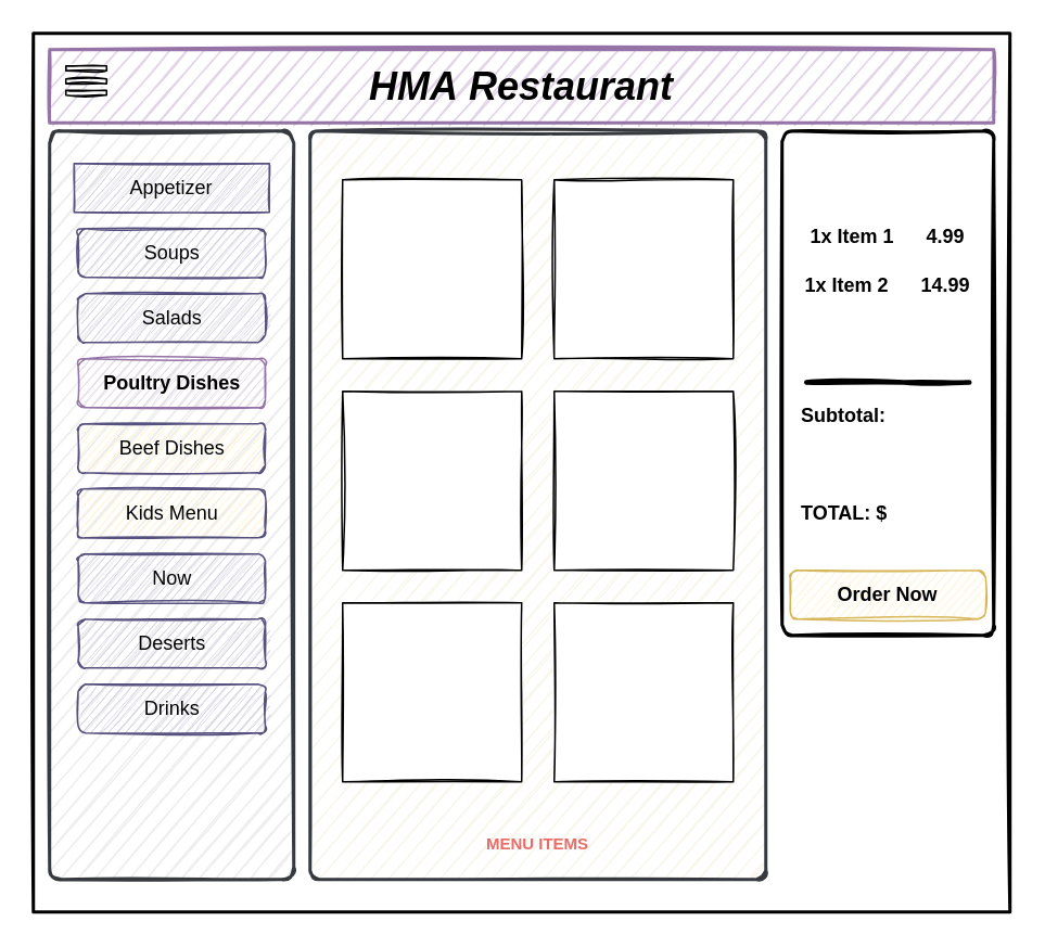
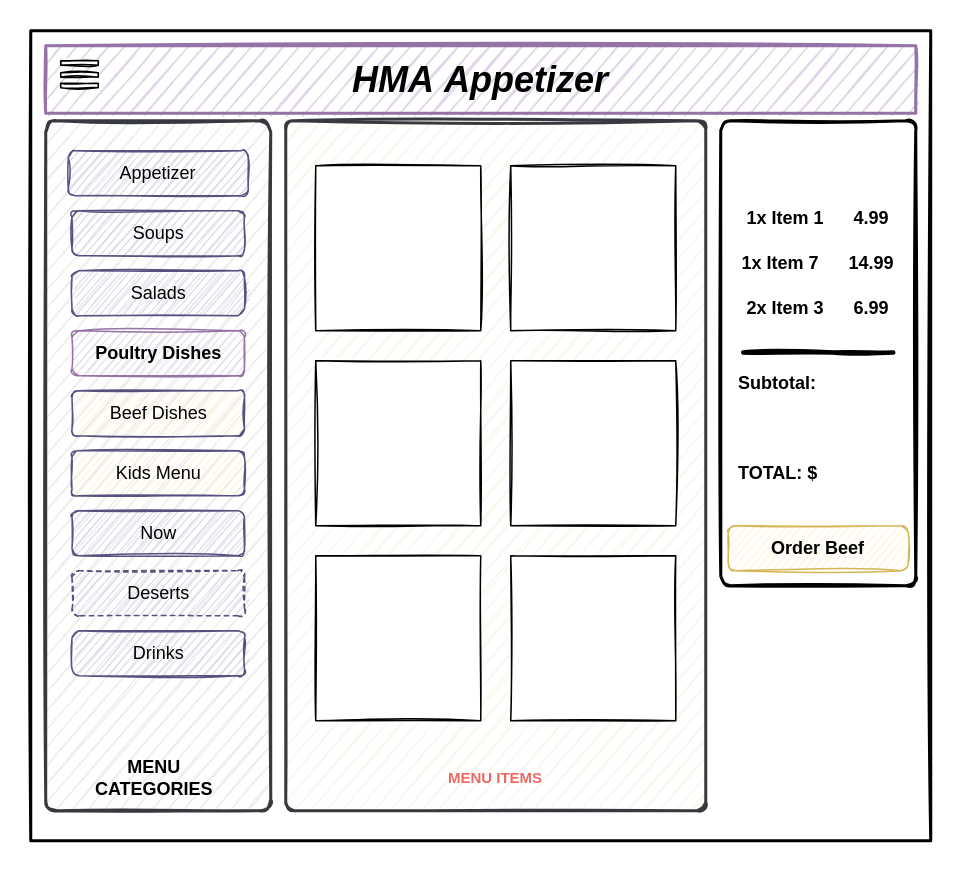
  <mxCell id="0" />
  <mxCell id="1" parent="0" />
  <mxCell id="2" value="" style="whiteSpace=wrap;html=1;strokeWidth=2;sketch=1;" vertex="1" parent="1"><mxGeometry x="20" y="20" width="600" height="540" as="geometry" /></mxCell>
  <mxCell id="3" value="" style="rounded=1;whiteSpace=wrap;html=1;strokeWidth=2;fillColor=#eeeeee;arcSize=5;strokeColor=#36393d;sketch=1;" vertex="1" parent="1"><mxGeometry x="30" y="80" width="150" height="460" as="geometry" /></mxCell>
  <mxCell id="4" value="&lt;b&gt;&lt;br&gt;&lt;br&gt;&lt;br&gt;&lt;br&gt;&lt;br&gt;&lt;br&gt;&lt;br&gt;&lt;br&gt;&lt;br&gt;&lt;br&gt;&lt;br&gt;&lt;br&gt;&lt;br&gt;&lt;br&gt;&lt;br&gt;&lt;br&gt;&lt;br&gt;&lt;br&gt;&lt;br&gt;&lt;br&gt;&lt;br&gt;&lt;br&gt;&lt;br&gt;&lt;br&gt;&lt;br&gt;&lt;br&gt;&lt;br&gt;&lt;br&gt;&lt;/b&gt;" style="rounded=1;whiteSpace=wrap;html=1;strokeWidth=2;strokeColor=#36393d;arcSize=2;fillColor=#f9f7ed;sketch=1;" vertex="1" parent="1"><mxGeometry x="190" y="80" width="280" height="460" as="geometry" /></mxCell>
  <mxCell id="5" value="Beef Dishes" style="rounded=1;whiteSpace=wrap;html=1;fillColor=#fff2cc;strokeColor=#56517e;sketch=1;" vertex="1" parent="1"><mxGeometry x="47.5" y="260" width="115" height="30" as="geometry" /></mxCell>
  <mxCell id="6" value="Soups" style="rounded=1;whiteSpace=wrap;html=1;fillColor=#d0cee2;strokeColor=#56517e;sketch=1;" vertex="1" parent="1"><mxGeometry x="47.5" y="140" width="115" height="30" as="geometry" /></mxCell>
- <mxCell id="7" value="&lt;b&gt;&lt;font style=&quot;font-size: 24px&quot;&gt;&lt;i&gt;HMA&amp;nbsp;&lt;/i&gt;&lt;/font&gt;&lt;/b&gt;&lt;span style=&quot;font-size: 24px&quot;&gt;&lt;b&gt;&lt;i&gt;Restaurant&lt;/i&gt;&lt;/b&gt;&lt;/span&gt;" style="rounded=0;whiteSpace=wrap;html=1;shadow=0;glass=0;strokeColor=#9673a6;strokeWidth=2;fillColor=#e1d5e7;align=center;sketch=1;" vertex="1" parent="1"><mxGeometry x="30" y="30" width="580" height="45" as="geometry" /></mxCell>
- <mxCell id="8" value="Appetizer" style="whiteSpace=wrap;html=1;fillColor=#d0cee2;strokeColor=#56517e;sketch=1;rounded=0;" vertex="1" parent="1"><mxGeometry x="45" y="100" width="120" height="30" as="geometry" /></mxCell>
+ <mxCell id="7" value="&lt;b&gt;&lt;font style=&quot;font-size: 24px&quot;&gt;&lt;i&gt;HMA&amp;nbsp;&lt;/i&gt;&lt;/font&gt;&lt;/b&gt;&lt;span style=&quot;font-size: 24px&quot;&gt;&lt;b&gt;&lt;i&gt;Appetizer&lt;/i&gt;&lt;/b&gt;&lt;/span&gt;" style="rounded=0;whiteSpace=wrap;html=1;shadow=0;glass=0;strokeColor=#9673a6;strokeWidth=2;fillColor=#e1d5e7;align=center;sketch=1;" vertex="1" parent="1"><mxGeometry x="30" y="30" width="580" height="45" as="geometry" /></mxCell>
+ <mxCell id="8" value="Appetizer" style="rounded=1;whiteSpace=wrap;html=1;fillColor=#d0cee2;strokeColor=#56517e;sketch=1;" vertex="1" parent="1"><mxGeometry x="45" y="100" width="120" height="30" as="geometry" /></mxCell>
  <mxCell id="9" value="Kids Menu" style="rounded=1;whiteSpace=wrap;html=1;fillColor=#fff2cc;strokeColor=#56517e;sketch=1;" vertex="1" parent="1"><mxGeometry x="47.5" y="300" width="115" height="30" as="geometry" /></mxCell>
  <mxCell id="10" value="Now" style="rounded=1;whiteSpace=wrap;html=1;fillColor=#d0cee2;strokeColor=#56517e;sketch=1;" vertex="1" parent="1"><mxGeometry x="47.5" y="340" width="115" height="30" as="geometry" /></mxCell>
- <mxCell id="11" value="Deserts" style="rounded=1;whiteSpace=wrap;html=1;fillColor=#d0cee2;strokeColor=#56517e;sketch=1;" vertex="1" parent="1"><mxGeometry x="47.5" y="380" width="115" height="30" as="geometry" /></mxCell>
+ <mxCell id="11" value="Deserts" style="rounded=1;whiteSpace=wrap;html=1;fillColor=#d0cee2;strokeColor=#56517e;sketch=1;dashed=1;" vertex="1" parent="1"><mxGeometry x="47.5" y="380" width="115" height="30" as="geometry" /></mxCell>
  <mxCell id="12" value="Drinks" style="rounded=1;whiteSpace=wrap;html=1;fillColor=#d0cee2;strokeColor=#56517e;sketch=1;" vertex="1" parent="1"><mxGeometry x="47.5" y="420" width="115" height="30" as="geometry" /></mxCell>
  <mxCell id="13" value="Salads" style="rounded=1;whiteSpace=wrap;html=1;fillColor=#d0cee2;strokeColor=#56517e;sketch=1;" vertex="1" parent="1"><mxGeometry x="47.5" y="180" width="115" height="30" as="geometry" /></mxCell>
  <mxCell id="14" value="" style="rounded=0;whiteSpace=wrap;html=1;fontStyle=1;shadow=0;sketch=1;" vertex="1" parent="1"><mxGeometry x="210" y="110" width="110" height="110" as="geometry" /></mxCell>
  <mxCell id="15" value="" style="rounded=0;whiteSpace=wrap;html=1;fontStyle=1;shadow=0;sketch=1;" vertex="1" parent="1"><mxGeometry x="340" y="110" width="110" height="110" as="geometry" /></mxCell>
  <mxCell id="16" value="" style="rounded=0;whiteSpace=wrap;html=1;fontStyle=1;shadow=0;sketch=1;" vertex="1" parent="1"><mxGeometry x="210" y="240" width="110" height="110" as="geometry" /></mxCell>
  <mxCell id="17" value="" style="rounded=0;whiteSpace=wrap;html=1;fontStyle=1;shadow=0;sketch=1;" vertex="1" parent="1"><mxGeometry x="340" y="240" width="110" height="110" as="geometry" /></mxCell>
+ <mxCell id="18" value="MENU&lt;br&gt;CATEGORIES" style="rounded=1;whiteSpace=wrap;html=1;fillColor=none;strokeColor=none;fontStyle=1;sketch=1;" vertex="1" parent="1"><mxGeometry x="45" y="500" width="115" height="35" as="geometry" /></mxCell>
  <mxCell id="19" value="&lt;font color=&quot;#ea6b66&quot; face=&quot;helvetica&quot; size=&quot;1&quot;&gt;&lt;b&gt;MENU ITEMS&lt;/b&gt;&lt;/font&gt;" style="text;whiteSpace=wrap;html=1;fontSize=24;fontColor=#4D4D4D;align=center;sketch=1;" vertex="1" parent="1"><mxGeometry x="270" y="492.5" width="120" height="50" as="geometry" /></mxCell>
  <mxCell id="20" value="" style="group;sketch=1;" vertex="1" connectable="0" parent="1"><mxGeometry x="40" y="40" width="25" height="18" as="geometry" /></mxCell>
  <mxCell id="21" value="" style="rounded=0;whiteSpace=wrap;html=1;shadow=0;glass=0;strokeWidth=1;align=left;container=0;sketch=1;" vertex="1" parent="20"><mxGeometry y="15" width="25" height="3" as="geometry" /></mxCell>
  <mxCell id="22" value="" style="rounded=0;whiteSpace=wrap;html=1;shadow=0;glass=0;strokeWidth=1;align=left;container=0;sketch=1;" vertex="1" parent="20"><mxGeometry width="25" height="3" as="geometry" /></mxCell>
  <mxCell id="23" value="" style="rounded=0;whiteSpace=wrap;html=1;shadow=0;glass=0;strokeWidth=1;align=left;container=0;sketch=1;" vertex="1" parent="20"><mxGeometry y="8" width="25" height="3" as="geometry" /></mxCell>
  <mxCell id="24" value="" style="rounded=1;whiteSpace=wrap;html=1;strokeWidth=2;arcSize=5;sketch=1;" vertex="1" parent="1"><mxGeometry x="480" y="80" width="130" height="310" as="geometry" /></mxCell>
  <mxCell id="25" value="" style="rounded=0;whiteSpace=wrap;html=1;fontStyle=1;shadow=0;sketch=1;" vertex="1" parent="1"><mxGeometry x="340" y="370" width="110" height="110" as="geometry" /></mxCell>
  <mxCell id="26" value="" style="rounded=0;whiteSpace=wrap;html=1;fontStyle=1;shadow=0;sketch=1;" vertex="1" parent="1"><mxGeometry x="210" y="370" width="110" height="110" as="geometry" /></mxCell>
  <mxCell id="27" value="1x Item 1&amp;nbsp; &amp;nbsp; &amp;nbsp; 4.99" style="rounded=0;whiteSpace=wrap;html=1;fontStyle=1;shadow=0;strokeColor=none;sketch=1;" vertex="1" parent="1"><mxGeometry x="490" y="130" width="110" height="30" as="geometry" /></mxCell>
- <mxCell id="28" value="1x Item 2&amp;nbsp; &amp;nbsp; &amp;nbsp; 14.99" style="rounded=0;whiteSpace=wrap;html=1;fontStyle=1;shadow=0;strokeColor=none;sketch=1;" vertex="1" parent="1"><mxGeometry x="490" y="160" width="110" height="30" as="geometry" /></mxCell>
+ <mxCell id="28" value="1x Item 7&amp;nbsp; &amp;nbsp; &amp;nbsp; 14.99" style="rounded=0;whiteSpace=wrap;html=1;fontStyle=1;shadow=0;strokeColor=none;sketch=1;" vertex="1" parent="1"><mxGeometry x="490" y="160" width="110" height="30" as="geometry" /></mxCell>
+ <mxCell id="29" value="2x Item 3&amp;nbsp; &amp;nbsp; &amp;nbsp; 6.99" style="rounded=0;whiteSpace=wrap;html=1;fontStyle=1;shadow=0;strokeColor=none;sketch=1;" vertex="1" parent="1"><mxGeometry x="490" y="190" width="110" height="30" as="geometry" /></mxCell>
  <mxCell id="30" value="" style="endArrow=none;html=1;rounded=0;fontSize=24;fontColor=#4D4D4D;strokeWidth=3;sketch=1;" edge="1" parent="1"><mxGeometry width="50" height="50" relative="1" as="geometry"><mxPoint x="495" y="234.5" as="sourcePoint" /><mxPoint x="595" y="234.5" as="targetPoint" /><Array as="points"><mxPoint x="555" y="234.5" /></Array></mxGeometry></mxCell>
  <mxCell id="31" value="Subtotal:" style="rounded=0;whiteSpace=wrap;html=1;fontStyle=1;shadow=0;strokeColor=none;align=left;sketch=1;" vertex="1" parent="1"><mxGeometry x="490" y="240" width="110" height="30" as="geometry" /></mxCell>
  <mxCell id="32" value="TOTAL: $" style="rounded=0;whiteSpace=wrap;html=1;fontStyle=1;shadow=0;strokeColor=none;align=left;sketch=1;" vertex="1" parent="1"><mxGeometry x="490" y="300" width="110" height="30" as="geometry" /></mxCell>
- <mxCell id="33" value="Order Now" style="rounded=1;whiteSpace=wrap;html=1;fillColor=#fff2cc;strokeColor=#d6b656;fontStyle=1;sketch=1;" vertex="1" parent="1"><mxGeometry x="485" y="350" width="120" height="30" as="geometry" /></mxCell>
+ <mxCell id="33" value="Order Beef" style="rounded=1;whiteSpace=wrap;html=1;fillColor=#fff2cc;strokeColor=#d6b656;fontStyle=1;sketch=1;" vertex="1" parent="1"><mxGeometry x="485" y="350" width="120" height="30" as="geometry" /></mxCell>
  <mxCell id="34" value="&lt;span style=&quot;font-weight: 700&quot;&gt;Poultry Dishes&lt;/span&gt;" style="rounded=1;whiteSpace=wrap;html=1;fillColor=#e1d5e7;strokeColor=#9673a6;sketch=1;" vertex="1" parent="1"><mxGeometry x="47.5" y="220" width="115" height="30" as="geometry" /></mxCell>
